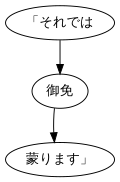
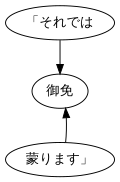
  digraph {
    fontname="DejaVu Serif"
    node [fontname="DejaVu Serif"]
    edge [fontname="DejaVu Serif"]
    n1 [label="「それでは"]
    n2 [label="御免"]
    n3 [label="蒙ります」"]
    n1 -> n2
-   n2 -> n3
+   n3 -> n2
  }
